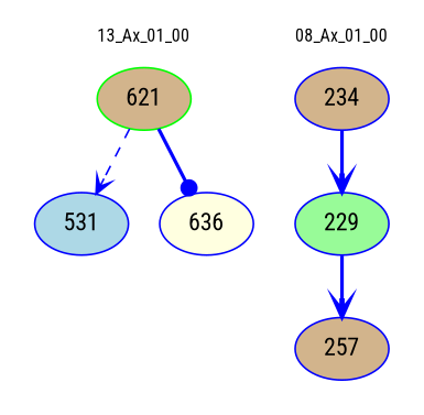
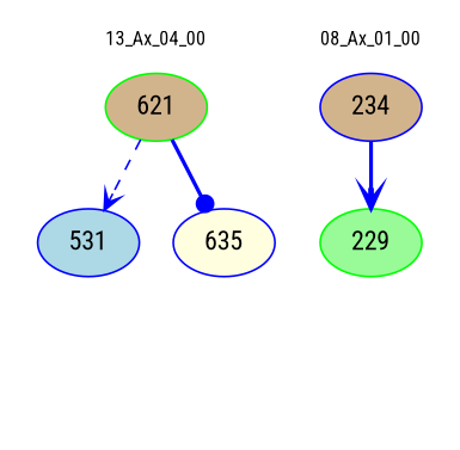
  digraph {
    fontname="Roboto Condensed"
    node [color=blue fillcolor=tan fontname="Roboto Condensed" style=filled]
    edge [arrowhead=vee color=blue fontname="Roboto Condensed" style=bold]
    n1 [color=green label=621]
    n2 [fillcolor=lightblue label=531]
-   n3 [fillcolor=lightyellow label=636]
-   n4 [fillcolor=palegreen label=229]
+   n3 [fillcolor=lightyellow label=635]
+   n4 [color=green fillcolor=palegreen label=229]
    n5 [label=234]
-   n6 [label=257]
    subgraph cluster_1 {
      color=white
      fontsize=10
-     label="13_Ax_01_00"
+     label="13_Ax_04_00"
      n1
      n2
      n3
    }
    subgraph cluster_2 {
      color=white
      fontsize=10
      label="08_Ax_01_00"
      n4
      n5
-     n6
    }
    n1 -> n2 [style=dashed]
    n1 -> n3 [arrowhead=dot]
-   n4 -> n6
    n5 -> n4
  }
